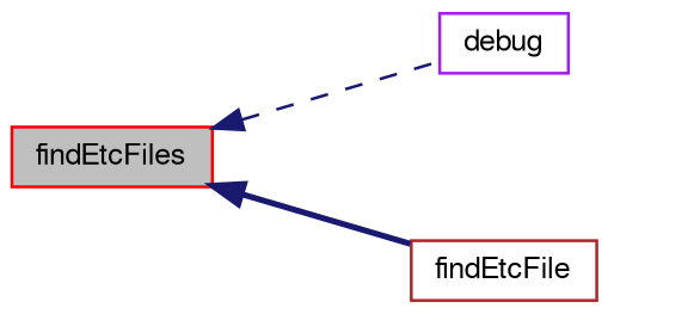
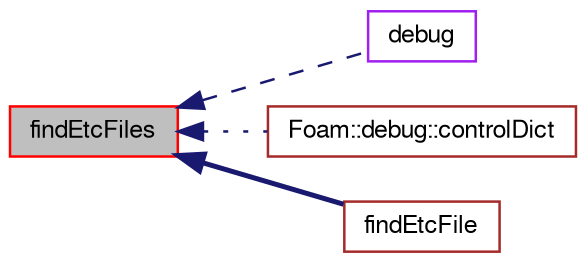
  digraph {
    rankdir=LR
    node [color=brown fontname=FreeSans fontsize=10 shape=record]
    edge [color=midnightblue dir=back fontname=FreeSans fontsize=10 labelfontname=FreeSans labelfontsize=10]
    n1 [color=red fillcolor=grey75 fontcolor=black height=0.2 label=findEtcFiles style=filled width=0.4]
    n2 [color=purple height=0.2 label=debug width=0.4]
+   n3 [height=0.2 label="Foam::debug::controlDict" width=0.4]
    n4 [height=0.2 label=findEtcFile width=0.4]
    n1 -> n2 [style=dashed]
+   n1 -> n3 [style=dotted]
    n1 -> n4 [style=bold]
  }
